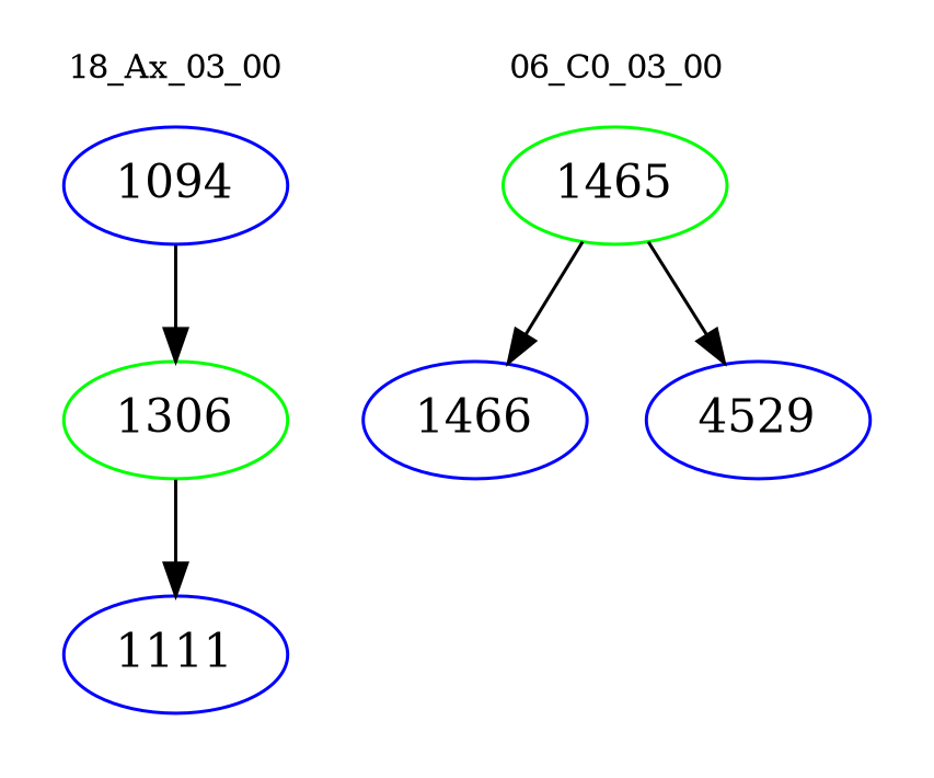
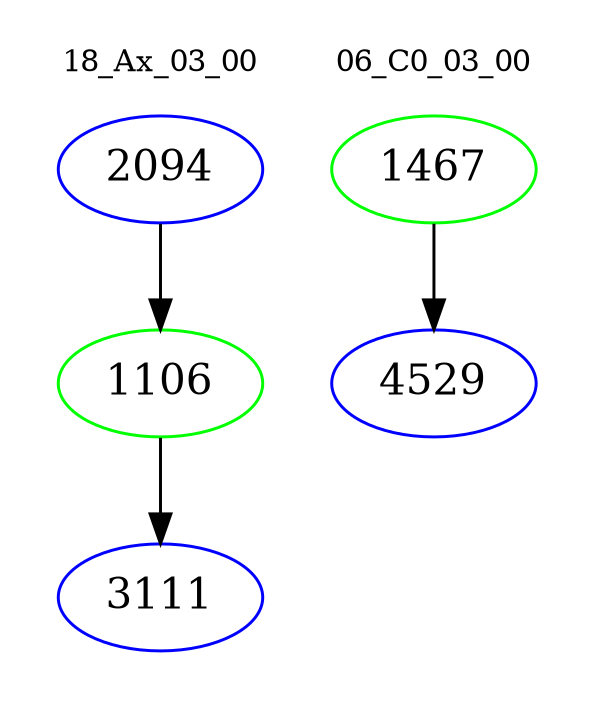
  digraph {
    node [color=blue]
    edge [color=black]
-   n1 [color=green label=1306]
-   n2 [label=1094]
-   n3 [label=1111]
-   n4 [color=green label=1465]
-   n5 [label=1466]
+   n1 [color=green label=1106]
+   n2 [label=2094]
+   n3 [label=3111]
+   n4 [color=green label=1467]
    n6 [label=4529]
    subgraph cluster_1 {
      color=white
      fontsize=10
      label="18_Ax_03_00"
      n1
      n2
      n3
    }
    subgraph cluster_2 {
      color=white
      fontsize=10
      label="06_C0_03_00"
      n4
-     n5
      n6
    }
    n1 -> n3
    n2 -> n1
-   n4 -> n5
    n4 -> n6
  }
